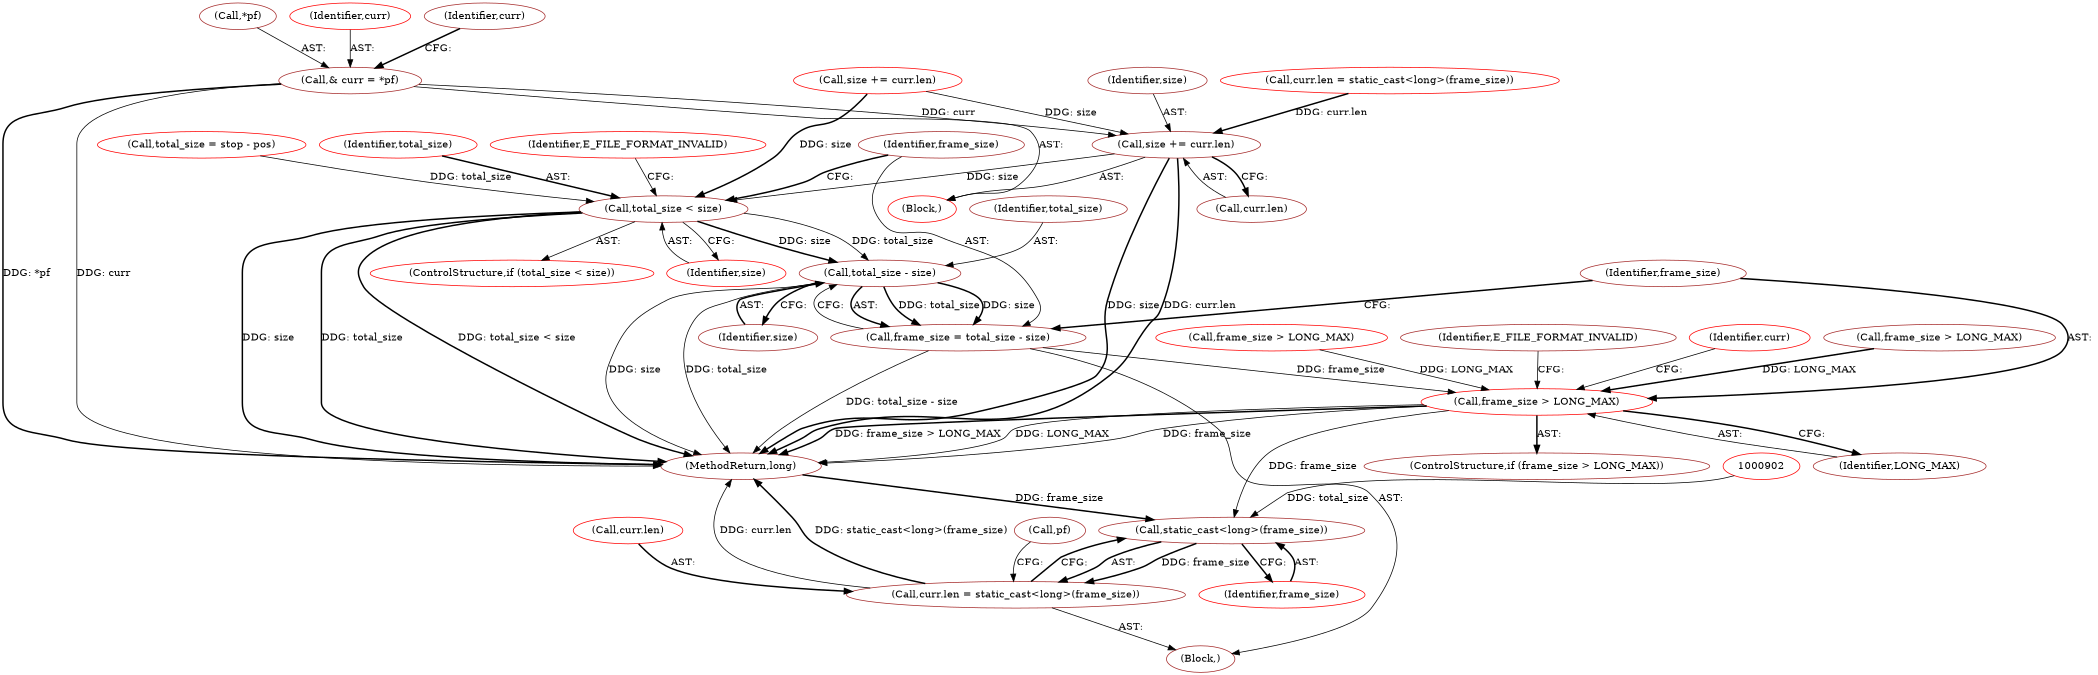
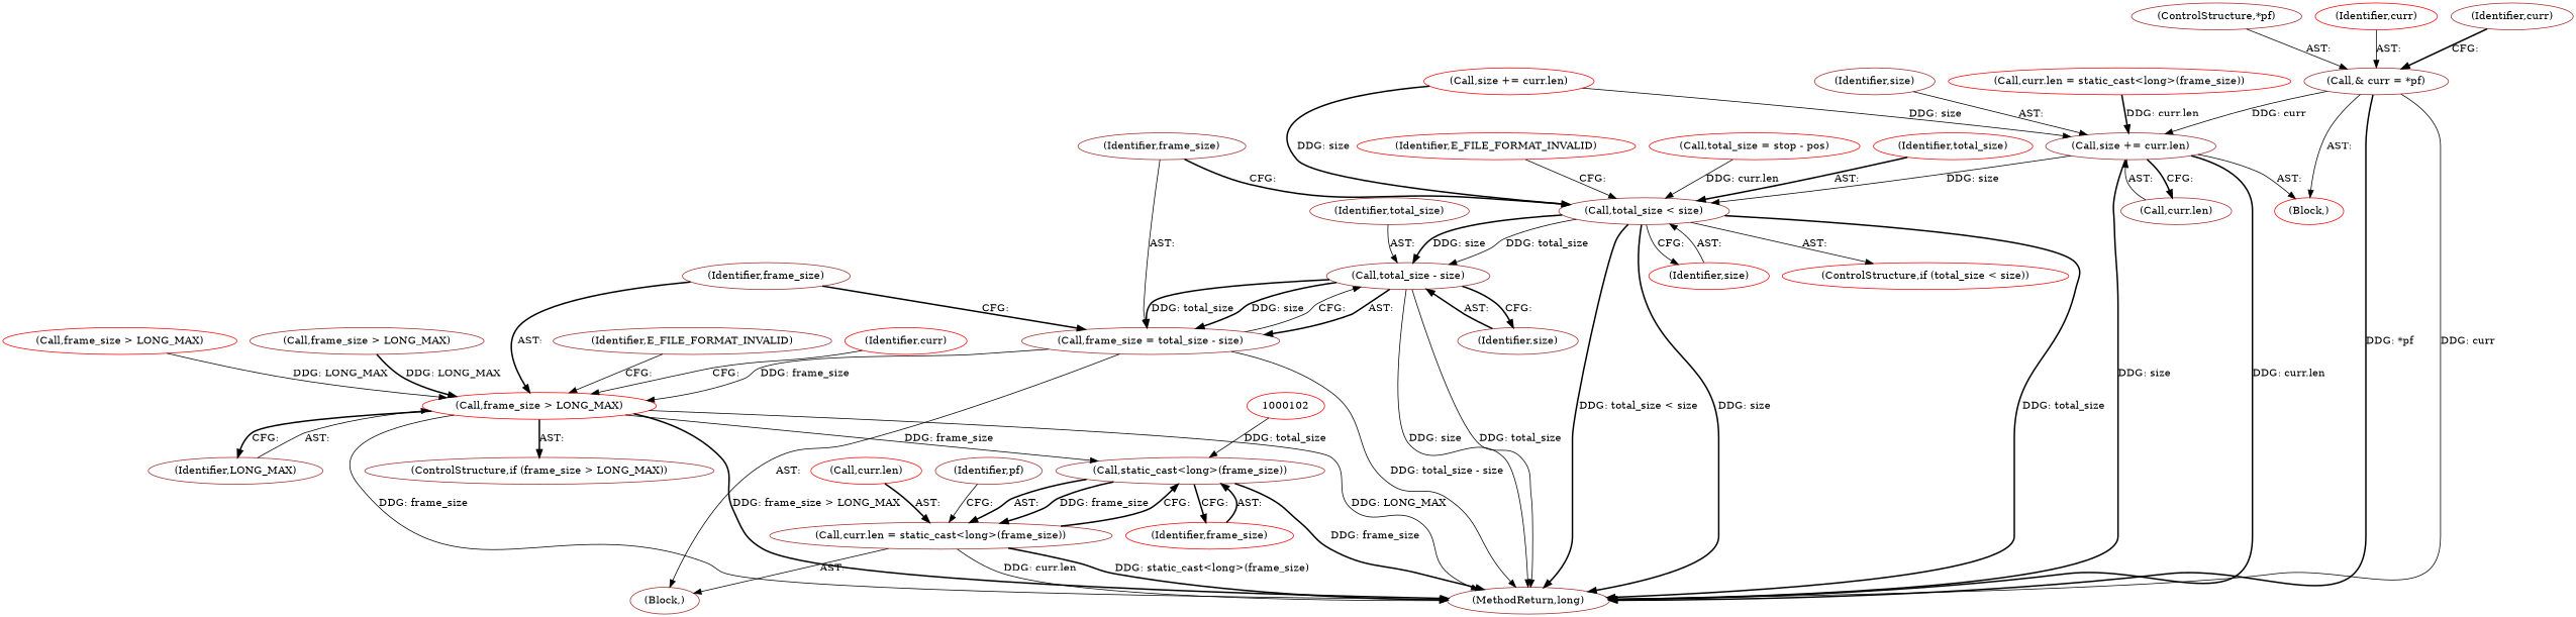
  digraph {
    node [color=brown]
    edge [style=solid]
    n1 [label="(Call,& curr = *pf)"]
    n2 [label="(Call,size += curr.len)"]
    n3 [color=red label="(Block,)"]
    n4 [label="(MethodReturn,long)"]
    n5 [label="(Call,total_size < size)"]
    n6 [label="(Call,curr.len)"]
-   n7 [label="(Call,*pf)"]
+   n7 [label="(ControlStructure,*pf)"]
    n8 [label="(Call,total_size - size)"]
    n9 [color=red label="(ControlStructure,if (total_size < size))"]
    n10 [color=red label="(Identifier,size)"]
    n11 [label="(Call,frame_size = total_size - size)"]
    n12 [label="(Identifier,size)"]
    n13 [color=red label="(Call,frame_size > LONG_MAX)"]
    n14 [label="(Block,)"]
    n15 [label="(Call,static_cast<long>(frame_size))"]
    n16 [label="(ControlStructure,if (frame_size > LONG_MAX))"]
    n17 [label="(Identifier,LONG_MAX)"]
    n18 [label="(Call,curr.len = static_cast<long>(frame_size))"]
    n19 [color=red label="(Identifier,frame_size)"]
    n20 [color=red label="(Identifier,curr)"]
    n21 [color=red label="(Identifier,total_size)"]
    n22 [color=red label="(Call,size += curr.len)"]
    n23 [color=red label="(Identifier,E_FILE_FORMAT_INVALID)"]
    n24 [color=red label="(Call,curr.len)"]
    n25 [label="(Identifier,total_size)"]
    n26 [color=red label="(Call,frame_size > LONG_MAX)"]
    n27 [label="(Identifier,curr)"]
    n28 [label="(Identifier,size)"]
    n29 [label="(Identifier,E_FILE_FORMAT_INVALID)"]
    n30 [label="(Identifier,frame_size)"]
-   n31 [label="(Call,pf)"]
+   n31 [label="(Identifier,pf)"]
    n32 [color=red label="(Identifier,curr)"]
    n33 [label="(Identifier,frame_size)"]
    n34 [label="(Call,frame_size > LONG_MAX)"]
    n35 [color=red label="(Call,curr.len = static_cast<long>(frame_size))"]
    n36 [color=red label="(Call,total_size = stop - pos)"]
-   1000902 [color=red]
+   1000902 [color=red label=1000102]
    n1 -> n2 [label="DDG: curr"]
    n1 -> n3 [label="AST: "]
    n1 -> n4 [label="DDG: *pf" style=bold]
    n1 -> n4 [label="DDG: curr"]
    n2 -> n3 [label="AST: "]
    n2 -> n4 [label="DDG: size" style=bold]
    n2 -> n4 [label="DDG: curr.len" style=bold]
    n2 -> n5 [label="DDG: size"]
    n2 -> n6 [label="CFG: " style=bold]
    n5 -> n4 [label="DDG: total_size < size" style=bold]
    n5 -> n4 [label="DDG: size" style=bold]
    n5 -> n4 [label="DDG: total_size" style=bold]
    n5 -> n8 [label="DDG: total_size"]
    n5 -> n8 [label="DDG: size" style=bold]
    n5 -> n9 [label="AST: "]
    n5 -> n10 [label="CFG: "]
    n6 -> n2 [label="AST: "]
    n7 -> n1 [label="AST: "]
    n8 -> n4 [label="DDG: size"]
    n8 -> n4 [label="DDG: total_size"]
    n8 -> n11 [label="AST: " style=bold]
    n8 -> n11 [label="DDG: total_size" style=bold]
    n8 -> n11 [label="DDG: size" style=bold]
    n8 -> n12 [label="CFG: " style=bold]
    n10 -> n5 [label="AST: "]
    n11 -> n4 [label="DDG: total_size - size"]
    n11 -> n8 [label="CFG: "]
    n11 -> n13 [label="DDG: frame_size"]
    n11 -> n14 [label="AST: "]
    n12 -> n8 [label="AST: " style=bold]
    n13 -> n4 [label="DDG: frame_size"]
    n13 -> n4 [label="DDG: frame_size > LONG_MAX" style=bold]
    n13 -> n4 [label="DDG: LONG_MAX"]
    n13 -> n15 [label="DDG: frame_size"]
    n13 -> n16 [label="AST: " style=bold]
    n13 -> n17 [label="CFG: " style=bold]
-   n4 -> n15 [label="DDG: frame_size" style=bold]
+   n15 -> n4 [label="DDG: frame_size" style=bold]
    n15 -> n18 [label="AST: " style=bold]
    n15 -> n18 [label="DDG: frame_size" style=bold]
    n15 -> n19 [label="CFG: " style=bold]
    n17 -> n13 [label="AST: "]
    n18 -> n4 [label="DDG: curr.len"]
    n18 -> n4 [label="DDG: static_cast<long>(frame_size)" style=bold]
    n18 -> n14 [label="AST: "]
    n18 -> n15 [label="CFG: " style=bold]
    n19 -> n15 [label="AST: " style=bold]
    n20 -> n1 [label="AST: "]
    n21 -> n5 [label="AST: " style=bold]
    n22 -> n2 [label="DDG: size"]
    n22 -> n5 [label="DDG: size" style=bold]
    n23 -> n5 [label="CFG: "]
    n24 -> n18 [label="AST: " style=bold]
    n25 -> n8 [label="AST: "]
    n26 -> n13 [label="DDG: LONG_MAX"]
    n27 -> n1 [label="CFG: " style=bold]
    n28 -> n2 [label="AST: "]
    n29 -> n13 [label="CFG: "]
    n30 -> n5 [label="CFG: " style=bold]
    n30 -> n11 [label="AST: "]
    n31 -> n18 [label="CFG: "]
    n32 -> n13 [label="CFG: "]
    n33 -> n11 [label="CFG: " style=bold]
    n33 -> n13 [label="AST: " style=bold]
    n34 -> n13 [label="DDG: LONG_MAX" style=bold]
    n35 -> n2 [label="DDG: curr.len" style=bold]
-   n36 -> n5 [label="DDG: total_size"]
+   n36 -> n5 [label="DDG: curr.len"]
    1000902 -> n15 [label="DDG: total_size"]
  }
